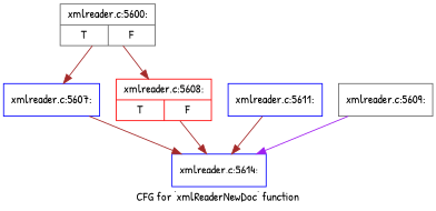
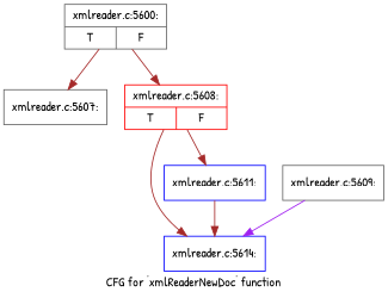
  digraph {
    fontname="Patrick Hand"
    label="CFG for 'xmlReaderNewDoc' function"
    node [color=blue fontname="Patrick Hand" shape=record]
    edge [color=brown fontname="Patrick Hand"]
    n1 [color=gray40 label="{xmlreader.c:5600:|{<s0>T|<s1>F}}"]
-   n2 [label="{xmlreader.c:5607:}"]
+   n2 [color=gray40 label="{xmlreader.c:5607:}"]
    n3 [color=red label="{xmlreader.c:5608:|{<s0>T|<s1>F}}"]
    n4 [label="{xmlreader.c:5614:}"]
    n5 [label="{xmlreader.c:5611:}"]
    n6 [color=gray40 label="{xmlreader.c:5609:}"]
    n1 -> n2
    n1 -> n3
-   n2 -> n4
    n3 -> n4
+   n3 -> n5
    n5 -> n4
    n6 -> n4 [color=purple]
  }
